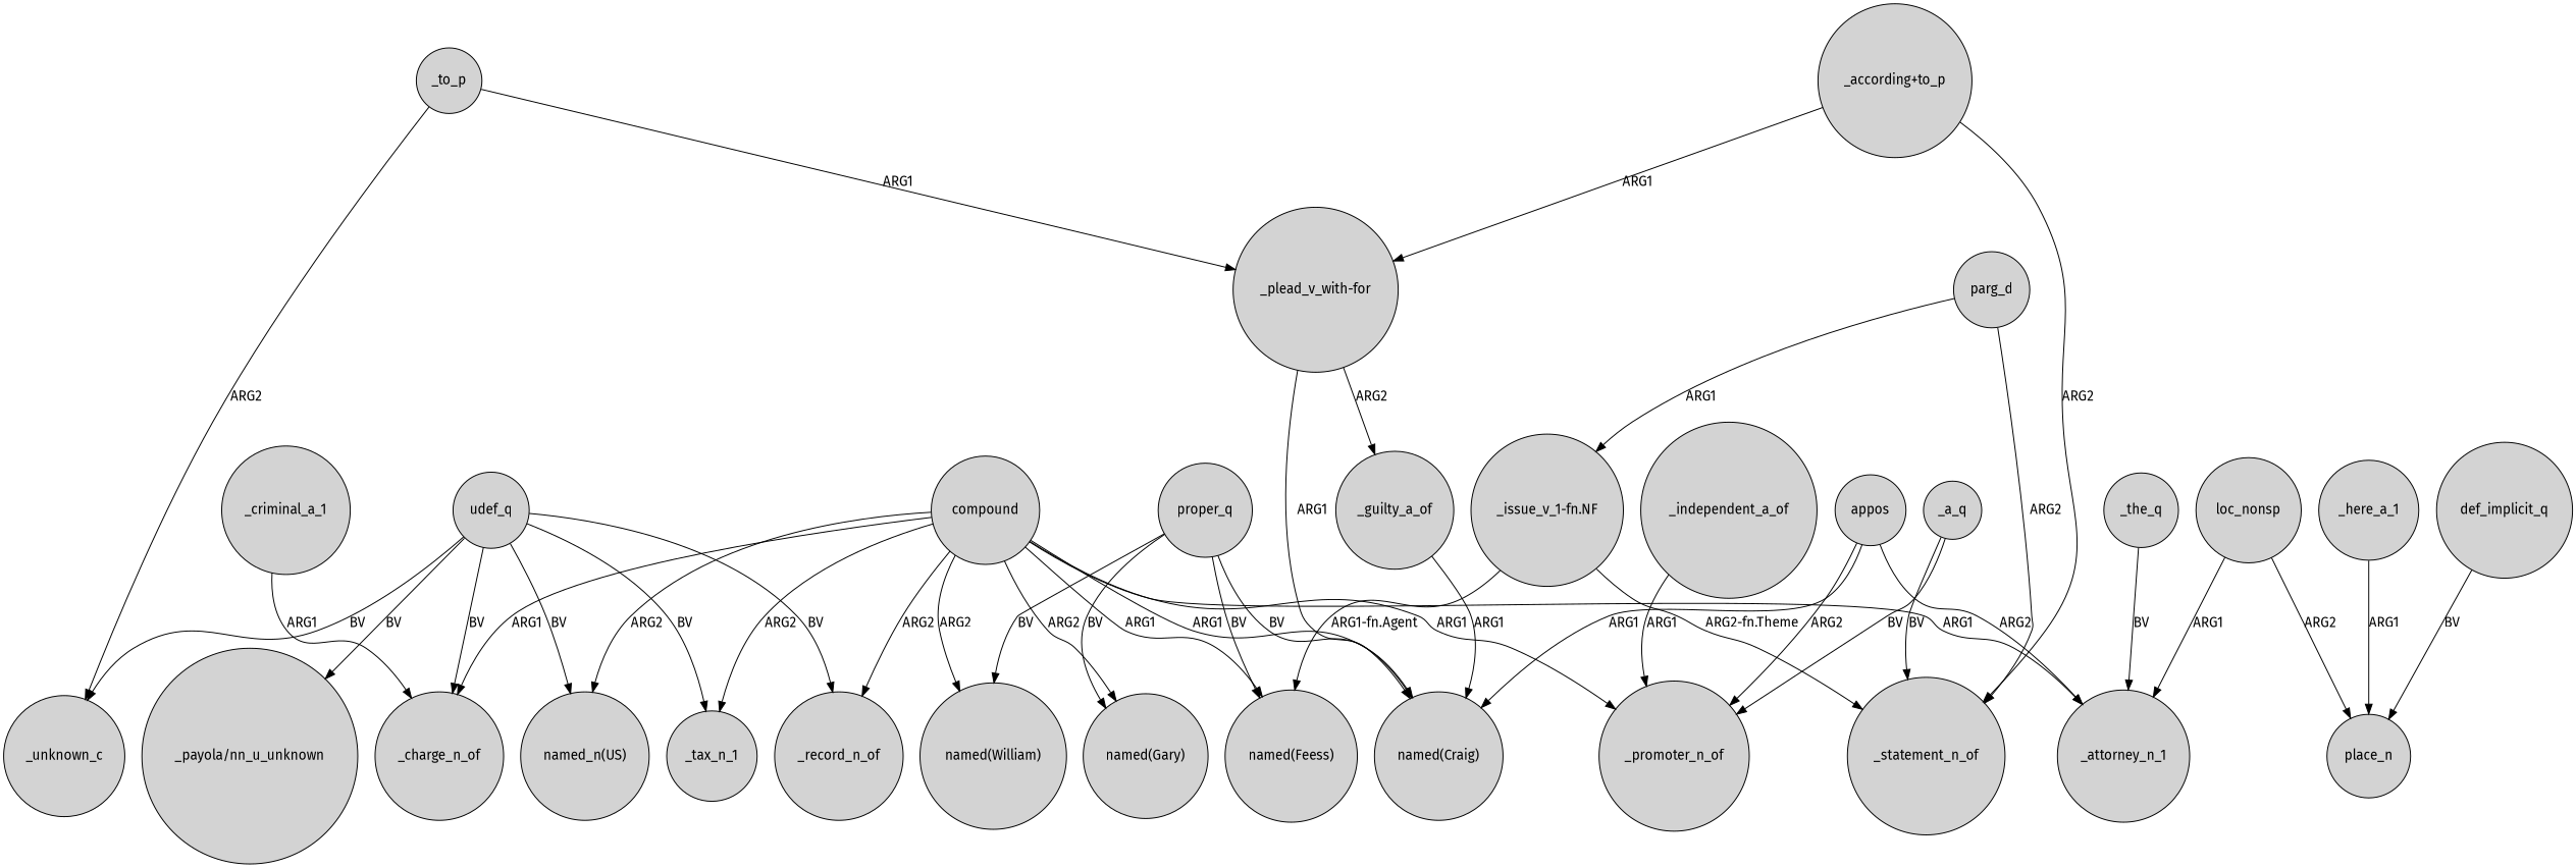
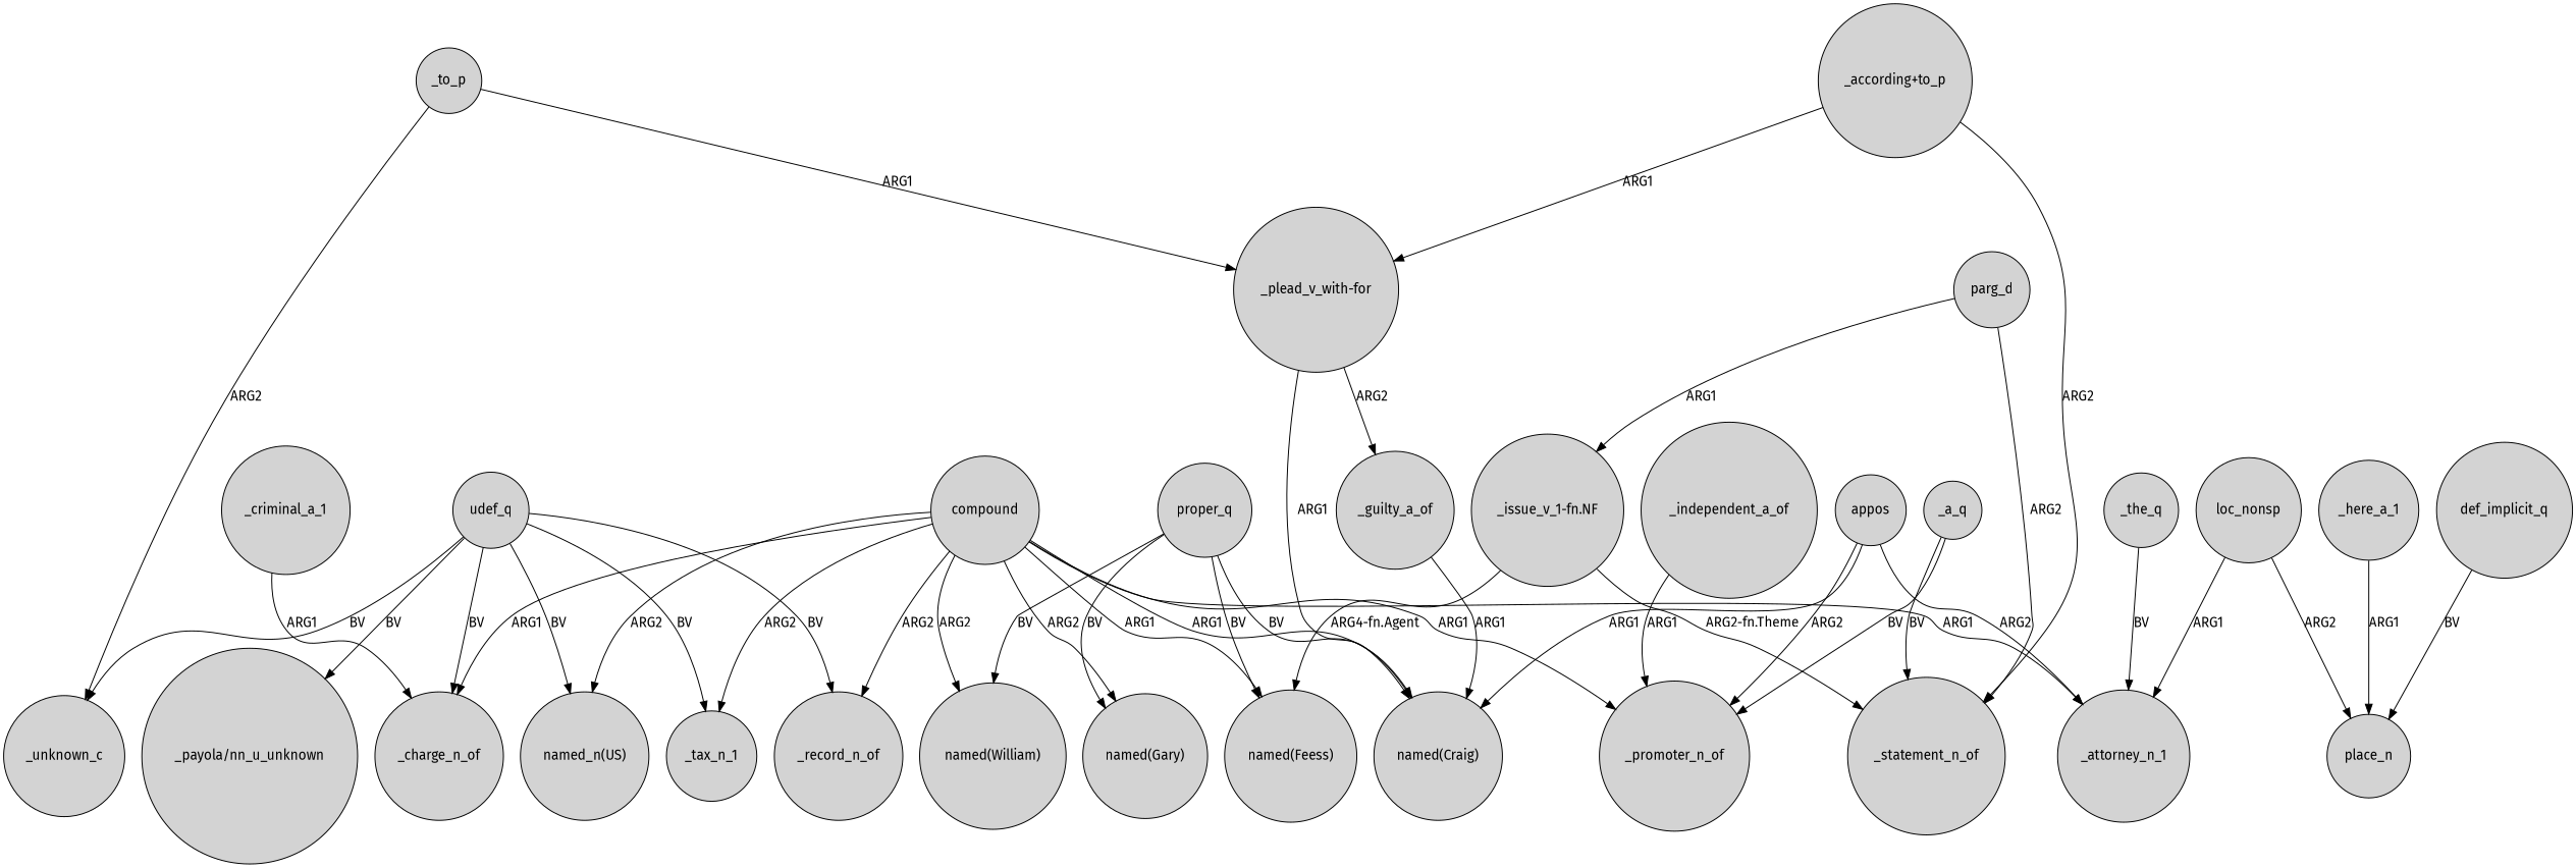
  digraph {
    fontname="Fira Sans"
    node [fontname="Fira Sans" shape=circle style=filled]
    edge [fontname="Fira Sans"]
    udef_q
    "named_n(US)"
    _charge_n_of
    _record_n_of
    n5 [label=_unknown_c]
    _tax_n_1
    "_payola/nn_u_unknown"
    _independent_a_of
    _promoter_n_of
    "_plead_v_with-for"
    "named(Craig)"
    _guilty_a_of
    _here_a_1
    place_n
    proper_q
    "named(Feess)"
    "named(Gary)"
    "named(William)"
    "_according+to_p"
    _statement_n_of
    _criminal_a_1
    loc_nonsp
    _attorney_n_1
    appos
    _a_q
    def_implicit_q
    _to_p
    compound
    "_issue_v_1-fn.NF"
    parg_d
    _the_q
    udef_q -> "named_n(US)" [label=BV]
    udef_q -> _charge_n_of [label=BV]
    udef_q -> _record_n_of [label=BV]
    udef_q -> n5 [label=BV]
    udef_q -> _tax_n_1 [label=BV]
    udef_q -> "_payola/nn_u_unknown" [label=BV]
    _independent_a_of -> _promoter_n_of [label=ARG1]
    "_plead_v_with-for" -> "named(Craig)" [label=ARG1]
    "_plead_v_with-for" -> _guilty_a_of [label=ARG2]
    _guilty_a_of -> "named(Craig)" [label=ARG1]
    _here_a_1 -> place_n [label=ARG1]
    proper_q -> "named(Craig)" [label=BV]
    proper_q -> "named(Feess)" [label=BV]
    proper_q -> "named(Gary)" [label=BV]
    proper_q -> "named(William)" [label=BV]
    "_according+to_p" -> "_plead_v_with-for" [label=ARG1]
    "_according+to_p" -> _statement_n_of [label=ARG2]
    _criminal_a_1 -> _charge_n_of [label=ARG1]
    loc_nonsp -> place_n [label=ARG2]
    loc_nonsp -> _attorney_n_1 [label=ARG1]
    appos -> _promoter_n_of [label=ARG2]
    appos -> "named(Craig)" [label=ARG1]
    appos -> _attorney_n_1 [label=ARG2]
    _a_q -> _promoter_n_of [label=BV]
    _a_q -> _statement_n_of [label=BV]
    def_implicit_q -> place_n [label=BV]
    _to_p -> n5 [label=ARG2]
    _to_p -> "_plead_v_with-for" [label=ARG1]
    compound -> "named_n(US)" [label=ARG2]
    compound -> _charge_n_of [label=ARG1]
    compound -> _record_n_of [label=ARG2]
    compound -> _tax_n_1 [label=ARG2]
    compound -> _promoter_n_of [label=ARG1]
    compound -> "named(Craig)" [label=ARG1]
    compound -> "named(Feess)" [label=ARG1]
    compound -> "named(Gary)" [label=ARG2]
    compound -> "named(William)" [label=ARG2]
    compound -> _attorney_n_1 [label=ARG1]
-   "_issue_v_1-fn.NF" -> "named(Feess)" [label="ARG1-fn.Agent"]
+   "_issue_v_1-fn.NF" -> "named(Feess)" [label="ARG4-fn.Agent"]
    "_issue_v_1-fn.NF" -> _statement_n_of [label="ARG2-fn.Theme"]
    parg_d -> _statement_n_of [label=ARG2]
    parg_d -> "_issue_v_1-fn.NF" [label=ARG1]
    _the_q -> _attorney_n_1 [label=BV]
  }
